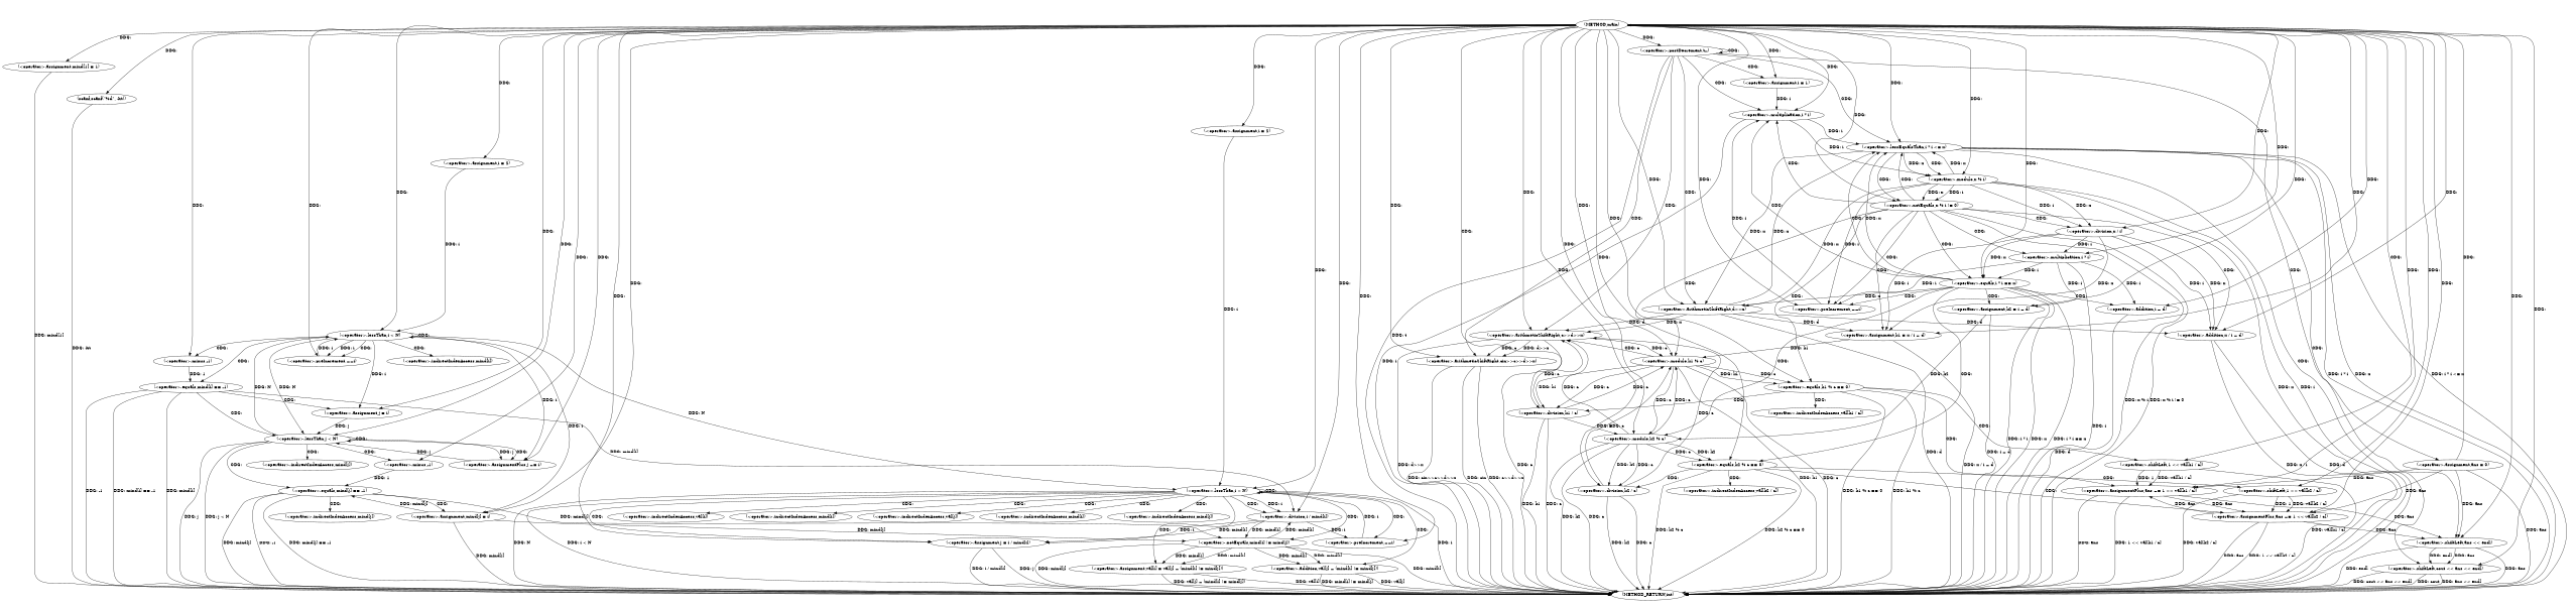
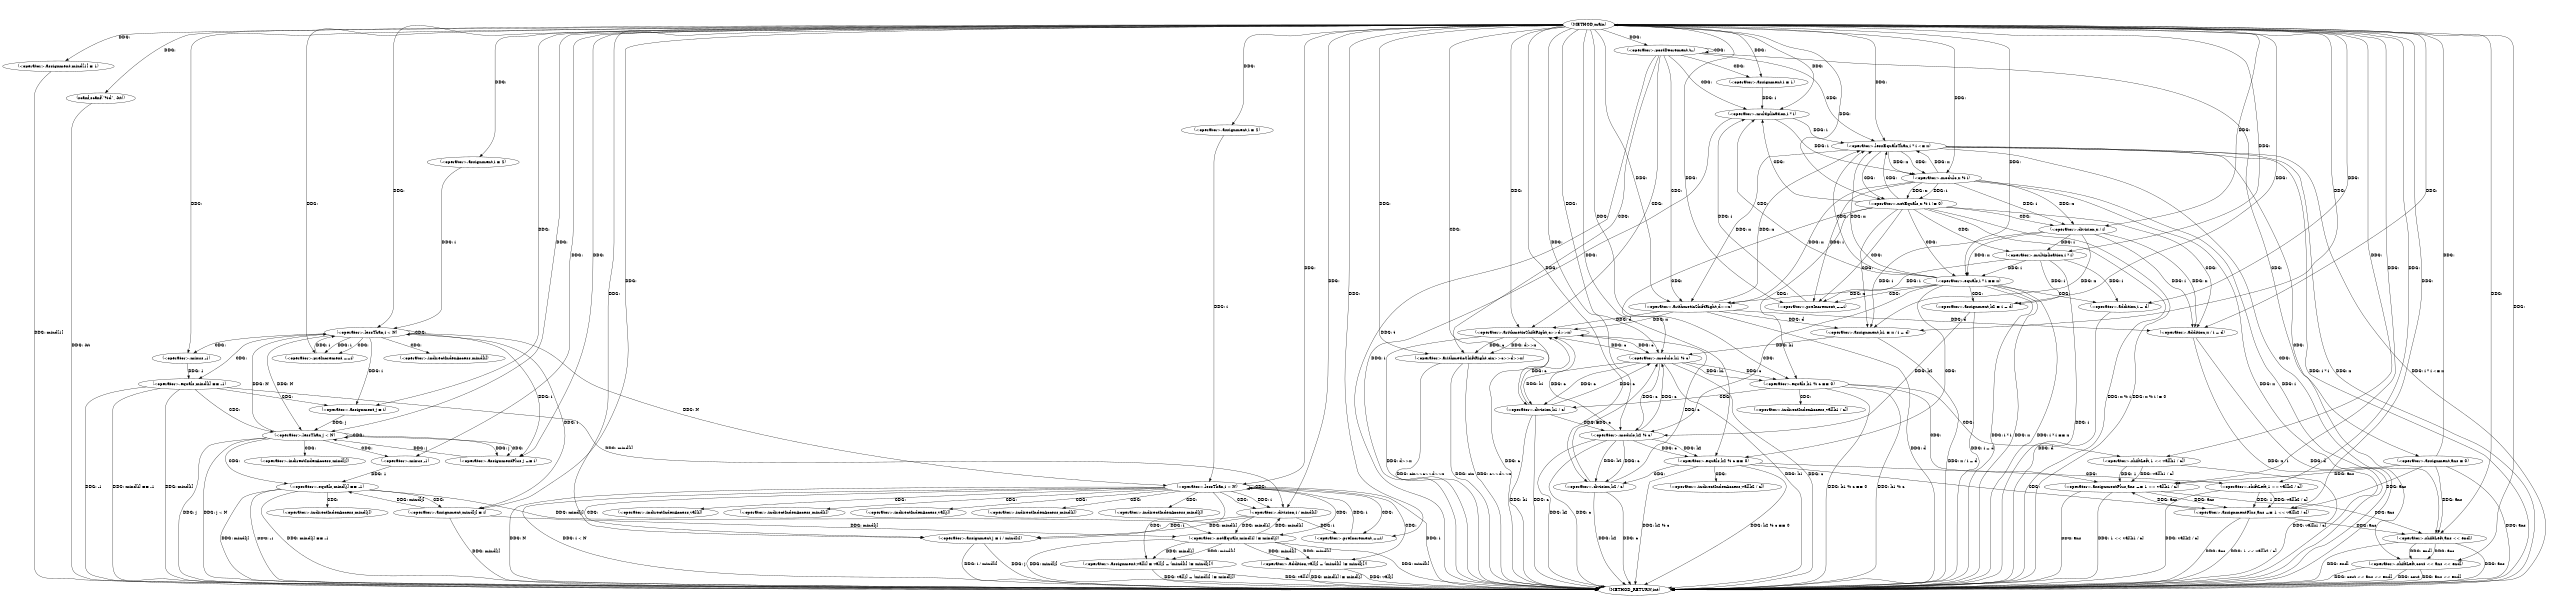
  digraph {
    fontname="DejaVu Serif"
    node [fontname="DejaVu Serif"]
    edge [fontname="DejaVu Serif"]
    n1 [label="(METHOD,main)"]
    n2 [label="(<operator>.assignment,mind[1] = 1)"]
    n3 [label="(scanf,scanf(\"%d\", &t))"]
    n4 [label="(<operator>.assignment,i = 2)"]
    n5 [label="(<operator>.lessThan,i < N)"]
    n6 [label="(<operator>.preIncrement,++i)"]
    n7 [label="(<operator>.assignment,i = 2)"]
    n8 [label="(<operator>.lessThan,i < N)"]
    n9 [label="(<operator>.preIncrement,++i)"]
    n10 [label="(<operator>.postDecrement,t--)"]
    n11 [label="(<operator>.assignment,j = i / mind[i])"]
    n12 [label="(<operator>.arithmeticShiftRight,cin>>c>>d>>x)"]
    n13 [label="(<operator>.shiftLeft,cout << ans << endl)"]
    n14 [label="(<operator>.assignment,j = i)"]
    n15 [label="(<operator>.lessThan,j < N)"]
    n16 [label="(<operator>.assignmentPlus,j += i)"]
    n17 [label="(<operator>.assignment,i = 1)"]
    n18 [label="(<operator>.lessEqualsThan,i * i <= x)"]
    n19 [label="(<operator>.preIncrement,++i)"]
    n20 [label="(<operator>.minus,-1)"]
    n21 [label="(<operator>.assignment,mind[j] = i)"]
    n22 [label="(<operator>.division,i / mind[i])"]
    n23 [label="(<operator>.arithmeticShiftRight,c>>d>>x)"]
    n24 [label="(<operator>.assignment,k1 = x / i + d)"]
    n25 [label="(<operator>.assignment,k2 = i + d)"]
    n26 [label="(<operator>.shiftLeft,ans << endl)"]
    n27 [label="(<operator>.arithmeticShiftRight,d>>x)"]
    n28 [label="(<operator>.multiplication,i * i)"]
    n29 [label="(<operator>.notEquals,x % i != 0)"]
    n30 [label="(<operator>.equals,k1 % c == 0)"]
    n31 [label="(<operator>.assignmentPlus,ans += 1 << val[k1 / c])"]
    n32 [label="(<operator>.equals,i * i == x)"]
    n33 [label="(<operator>.equals,k2 % c == 0)"]
    n34 [label="(<operator>.assignmentPlus,ans += 1 << val[k2 / c])"]
    n35 [label="(<operator>.minus,-1)"]
    n36 [label="(<operator>.addition,x / i + d)"]
    n37 [label="(<operator>.addition,i + d)"]
    n38 [label="(<operator>.modulo,x % i)"]
    n39 [label="(<operator>.division,x / i)"]
    n40 [label="(<operator>.modulo,k1 % c)"]
    n41 [label="(<operator>.shiftLeft,1 << val[k1 / c])"]
    n42 [label="(<operator>.multiplication,i * i)"]
    n43 [label="(<operator>.modulo,k2 % c)"]
    n44 [label="(<operator>.shiftLeft,1 << val[k2 / c])"]
    n45 [label="(<operator>.division,k1 / c)"]
    n46 [label="(<operator>.division,k2 / c)"]
    n47 [label="(METHOD_RETURN,int)"]
    n48 [label="(<operator>.equals,mind[i] == -1)"]
    n49 [label="(<operator>.indirectIndexAccess,mind[i])"]
    n50 [label="(<operator>.assignment,val[i] = val[j] + (mind[i] != mind[j]))"]
    n51 [label="(<operator>.addition,val[j] + (mind[i] != mind[j]))"]
    n52 [label="(<operator>.notEquals,mind[i] != mind[j])"]
    n53 [label="(<operator>.indirectIndexAccess,val[i])"]
    n54 [label="(<operator>.indirectIndexAccess,mind[i])"]
    n55 [label="(<operator>.indirectIndexAccess,val[j])"]
    n56 [label="(<operator>.indirectIndexAccess,mind[i])"]
    n57 [label="(<operator>.indirectIndexAccess,mind[j])"]
    n58 [label="(<operator>.assignment,ans = 0)"]
    n59 [label="(<operator>.equals,mind[j] == -1)"]
    n60 [label="(<operator>.indirectIndexAccess,mind[j])"]
    n61 [label="(<operator>.indirectIndexAccess,val[k1 / c])"]
    n62 [label="(<operator>.indirectIndexAccess,val[k2 / c])"]
    n63 [label="(<operator>.indirectIndexAccess,mind[j])"]
    n1 -> n2 [label="DDG: "]
    n1 -> n3 [label="DDG: "]
    n1 -> n4 [label="DDG: "]
    n1 -> n5 [label="DDG: "]
    n1 -> n6 [label="DDG: "]
    n1 -> n7 [label="DDG: "]
    n1 -> n8 [label="DDG: "]
    n1 -> n9 [label="DDG: "]
    n1 -> n10 [label="DDG: "]
    n1 -> n11 [label="DDG: "]
    n1 -> n12 [label="DDG: "]
    n1 -> n13 [label="DDG: "]
    n1 -> n14 [label="DDG: "]
    n1 -> n15 [label="DDG: "]
    n1 -> n16 [label="DDG: "]
    n1 -> n17 [label="DDG: "]
    n1 -> n18 [label="DDG: "]
    n1 -> n19 [label="DDG: "]
    n1 -> n20 [label="DDG: "]
    n1 -> n21 [label="DDG: "]
    n1 -> n22 [label="DDG: "]
    n1 -> n23 [label="DDG: "]
    n1 -> n24 [label="DDG: "]
    n1 -> n25 [label="DDG: "]
    n1 -> n26 [label="DDG: "]
    n1 -> n27 [label="DDG: "]
    n1 -> n28 [label="DDG: "]
    n1 -> n29 [label="DDG: "]
    n1 -> n30 [label="DDG: "]
    n1 -> n31 [label="DDG: "]
    n1 -> n32 [label="DDG: "]
    n1 -> n33 [label="DDG: "]
    n1 -> n34 [label="DDG: "]
    n1 -> n35 [label="DDG: "]
    n1 -> n36 [label="DDG: "]
    n1 -> n37 [label="DDG: "]
    n1 -> n38 [label="DDG: "]
    n1 -> n39 [label="DDG: "]
    n1 -> n40 [label="DDG: "]
-   n1 -> n41 [label="CDG: "]
+   n1 -> n41 [label="DDG: "]
    n1 -> n42 [label="DDG: "]
    n1 -> n43 [label="DDG: "]
    n1 -> n44 [label="DDG: "]
    n1 -> n45 [label="CDG: "]
    n1 -> n46 [label="DDG: "]
    n2 -> n47 [label="DDG: mind[1]"]
    n3 -> n47 [label="DDG: &t"]
    n4 -> n5 [label="DDG: i"]
    n5 -> n5 [label="CDG: "]
    n5 -> n6 [label="DDG: i"]
    n5 -> n6 [label="CDG: "]
    n5 -> n8 [label="DDG: N"]
    n5 -> n14 [label="DDG: i"]
    n5 -> n15 [label="DDG: N"]
    n5 -> n16 [label="DDG: i"]
    n5 -> n20 [label="CDG: "]
    n5 -> n21 [label="DDG: i"]
    n5 -> n48 [label="CDG: "]
    n5 -> n49 [label="CDG: "]
    n6 -> n5 [label="DDG: i"]
    n7 -> n8 [label="DDG: i"]
    n8 -> n8 [label="CDG: "]
    n8 -> n9 [label="CDG: "]
    n8 -> n11 [label="CDG: "]
    n8 -> n22 [label="DDG: i"]
    n8 -> n22 [label="CDG: "]
    n8 -> n47 [label="DDG: i"]
    n8 -> n47 [label="DDG: N"]
    n8 -> n47 [label="DDG: i < N"]
    n8 -> n50 [label="CDG: "]
    n8 -> n51 [label="CDG: "]
    n8 -> n52 [label="CDG: "]
    n8 -> n53 [label="CDG: "]
    n8 -> n54 [label="CDG: "]
    n8 -> n55 [label="CDG: "]
    n8 -> n56 [label="CDG: "]
    n8 -> n57 [label="CDG: "]
    n9 -> n8 [label="DDG: i"]
    n10 -> n10 [label="CDG: "]
    n10 -> n12 [label="CDG: "]
    n10 -> n17 [label="CDG: "]
    n10 -> n18 [label="CDG: "]
    n10 -> n23 [label="CDG: "]
    n10 -> n27 [label="CDG: "]
    n10 -> n28 [label="CDG: "]
    n10 -> n47 [label="DDG: t"]
    n10 -> n58 [label="CDG: "]
    n11 -> n47 [label="DDG: j"]
    n11 -> n47 [label="DDG: i / mind[i]"]
    n12 -> n47 [label="DDG: c>>d>>x"]
    n12 -> n47 [label="DDG: cin>>c>>d>>x"]
    n12 -> n47 [label="DDG: cin"]
    n13 -> n47 [label="DDG: ans << endl"]
    n13 -> n47 [label="DDG: cout << ans << endl"]
    n13 -> n47 [label="DDG: cout"]
    n14 -> n15 [label="DDG: j"]
    n15 -> n5 [label="DDG: N"]
    n15 -> n15 [label="CDG: "]
    n15 -> n16 [label="DDG: j"]
    n15 -> n16 [label="CDG: "]
    n15 -> n35 [label="CDG: "]
    n15 -> n47 [label="DDG: j"]
    n15 -> n47 [label="DDG: j < N"]
    n15 -> n59 [label="CDG: "]
    n15 -> n60 [label="CDG: "]
    n16 -> n15 [label="DDG: j"]
    n17 -> n28 [label="DDG: i"]
    n18 -> n13 [label="CDG: "]
    n18 -> n26 [label="CDG: "]
    n18 -> n27 [label="DDG: x"]
    n18 -> n29 [label="CDG: "]
    n18 -> n38 [label="DDG: x"]
    n18 -> n38 [label="CDG: "]
    n18 -> n47 [label="DDG: i * i"]
    n18 -> n47 [label="DDG: x"]
    n18 -> n47 [label="DDG: i * i <= x"]
    n19 -> n28 [label="DDG: i"]
    n20 -> n48 [label="DDG: 1"]
    n21 -> n47 [label="DDG: mind[j]"]
    n21 -> n52 [label="DDG: mind[j]"]
    n21 -> n59 [label="DDG: mind[j]"]
    n22 -> n9 [label="DDG: i"]
    n22 -> n11 [label="DDG: mind[i]"]
    n22 -> n11 [label="DDG: i"]
    n22 -> n52 [label="DDG: mind[i]"]
    n23 -> n12 [label="DDG: c"]
    n23 -> n12 [label="DDG: d>>x"]
    n23 -> n40 [label="DDG: c"]
    n23 -> n47 [label="DDG: c"]
    n23 -> n47 [label="DDG: d>>x"]
    n24 -> n40 [label="DDG: k1"]
    n24 -> n47 [label="DDG: x / i + d"]
    n25 -> n43 [label="DDG: k2"]
    n25 -> n47 [label="DDG: i + d"]
    n26 -> n13 [label="DDG: ans"]
    n26 -> n13 [label="DDG: endl"]
    n26 -> n47 [label="DDG: ans"]
    n26 -> n47 [label="DDG: endl"]
    n27 -> n18 [label="DDG: x"]
    n27 -> n23 [label="DDG: d"]
    n27 -> n23 [label="DDG: x"]
    n27 -> n24 [label="DDG: d"]
    n27 -> n36 [label="DDG: d"]
    n27 -> n47 [label="DDG: d"]
    n28 -> n18 [label="DDG: i"]
    n28 -> n38 [label="DDG: i"]
    n28 -> n47 [label="DDG: i"]
    n29 -> n18 [label="CDG: "]
    n29 -> n19 [label="CDG: "]
    n29 -> n24 [label="CDG: "]
    n29 -> n28 [label="CDG: "]
    n29 -> n30 [label="CDG: "]
    n29 -> n32 [label="CDG: "]
    n29 -> n36 [label="CDG: "]
    n29 -> n39 [label="CDG: "]
    n29 -> n40 [label="CDG: "]
    n29 -> n42 [label="CDG: "]
    n29 -> n47 [label="DDG: x % i"]
    n29 -> n47 [label="DDG: x % i != 0"]
    n30 -> n31 [label="CDG: "]
    n30 -> n41 [label="CDG: "]
    n30 -> n45 [label="CDG: "]
    n30 -> n47 [label="DDG: k1 % c"]
    n30 -> n47 [label="DDG: k1 % c == 0"]
    n30 -> n61 [label="CDG: "]
    n31 -> n26 [label="DDG: ans"]
    n31 -> n34 [label="DDG: ans"]
    n31 -> n47 [label="DDG: ans"]
    n31 -> n47 [label="DDG: 1 << val[k1 / c]"]
    n32 -> n18 [label="DDG: x"]
    n32 -> n18 [label="CDG: "]
    n32 -> n19 [label="CDG: "]
    n32 -> n25 [label="CDG: "]
    n32 -> n27 [label="DDG: x"]
    n32 -> n28 [label="CDG: "]
    n32 -> n33 [label="CDG: "]
    n32 -> n37 [label="CDG: "]
    n32 -> n43 [label="CDG: "]
    n32 -> n47 [label="DDG: i * i"]
    n32 -> n47 [label="DDG: x"]
    n32 -> n47 [label="DDG: i * i == x"]
    n33 -> n34 [label="CDG: "]
    n33 -> n44 [label="CDG: "]
    n33 -> n46 [label="CDG: "]
    n33 -> n47 [label="DDG: k2 % c"]
    n33 -> n47 [label="DDG: k2 % c == 0"]
    n33 -> n62 [label="CDG: "]
    n34 -> n26 [label="DDG: ans"]
    n34 -> n31 [label="DDG: ans"]
    n34 -> n47 [label="DDG: ans"]
    n34 -> n47 [label="DDG: 1 << val[k2 / c]"]
    n35 -> n59 [label="DDG: 1"]
    n36 -> n47 [label="DDG: x / i"]
    n36 -> n47 [label="DDG: d"]
    n37 -> n47 [label="DDG: d"]
    n38 -> n18 [label="DDG: x"]
    n38 -> n19 [label="DDG: i"]
    n38 -> n27 [label="DDG: x"]
    n38 -> n29 [label="DDG: i"]
    n38 -> n29 [label="DDG: x"]
    n38 -> n39 [label="DDG: x"]
    n38 -> n39 [label="DDG: i"]
    n38 -> n47 [label="DDG: x"]
    n38 -> n47 [label="DDG: i"]
    n39 -> n24 [label="DDG: i"]
    n39 -> n24 [label="DDG: x"]
    n39 -> n32 [label="DDG: x"]
    n39 -> n36 [label="DDG: i"]
    n39 -> n36 [label="DDG: x"]
    n39 -> n42 [label="DDG: i"]
-   n40 -> n23 [label="CDG: c"]
+   n40 -> n23 [label="DDG: c"]
    n40 -> n30 [label="DDG: c"]
    n40 -> n30 [label="DDG: k1"]
    n40 -> n43 [label="DDG: c"]
    n40 -> n45 [label="DDG: k1"]
    n40 -> n45 [label="DDG: c"]
    n40 -> n47 [label="DDG: k1"]
    n40 -> n47 [label="DDG: c"]
    n41 -> n31 [label="DDG: val[k1 / c]"]
    n41 -> n31 [label="DDG: 1"]
    n41 -> n47 [label="DDG: val[k1 / c]"]
    n42 -> n19 [label="DDG: i"]
    n42 -> n25 [label="DDG: i"]
    n42 -> n32 [label="DDG: i"]
    n42 -> n37 [label="DDG: i"]
    n42 -> n47 [label="DDG: i"]
    n43 -> n23 [label="DDG: c"]
    n43 -> n33 [label="DDG: c"]
    n43 -> n33 [label="DDG: k2"]
    n43 -> n40 [label="DDG: c"]
    n43 -> n46 [label="DDG: k2"]
    n43 -> n46 [label="DDG: c"]
    n43 -> n47 [label="DDG: k2"]
    n43 -> n47 [label="DDG: c"]
    n44 -> n34 [label="DDG: 1"]
    n44 -> n34 [label="DDG: val[k2 / c]"]
    n44 -> n47 [label="DDG: val[k2 / c]"]
    n45 -> n23 [label="DDG: c"]
    n45 -> n40 [label="DDG: c"]
    n45 -> n43 [label="DDG: c"]
    n45 -> n47 [label="DDG: k1"]
    n45 -> n47 [label="DDG: c"]
    n46 -> n23 [label="DDG: c"]
    n46 -> n40 [label="DDG: c"]
    n46 -> n47 [label="DDG: k2"]
    n46 -> n47 [label="DDG: c"]
    n48 -> n14 [label="CDG: "]
    n48 -> n15 [label="CDG: "]
    n48 -> n22 [label="DDG: mind[i]"]
    n48 -> n47 [label="DDG: mind[i]"]
    n48 -> n47 [label="DDG: -1"]
    n48 -> n47 [label="DDG: mind[i] == -1"]
    n50 -> n47 [label="DDG: val[i]"]
    n50 -> n47 [label="DDG: val[j] + (mind[i] != mind[j])"]
    n51 -> n47 [label="DDG: val[j]"]
    n51 -> n47 [label="DDG: mind[i] != mind[j]"]
    n52 -> n22 [label="DDG: mind[i]"]
    n52 -> n47 [label="DDG: mind[i]"]
    n52 -> n47 [label="DDG: mind[j]"]
    n52 -> n50 [label="DDG: mind[j]"]
    n52 -> n50 [label="DDG: mind[i]"]
    n52 -> n51 [label="DDG: mind[j]"]
    n52 -> n51 [label="DDG: mind[i]"]
    n58 -> n1 [label="DDG: "]
    n58 -> n26 [label="DDG: ans"]
    n58 -> n31 [label="DDG: ans"]
    n58 -> n34 [label="DDG: ans"]
    n58 -> n47 [label="DDG: ans"]
    n59 -> n21 [label="CDG: "]
    n59 -> n47 [label="DDG: mind[j]"]
    n59 -> n47 [label="DDG: -1"]
    n59 -> n47 [label="DDG: mind[j] == -1"]
    n59 -> n52 [label="DDG: mind[j]"]
    n59 -> n63 [label="CDG: "]
  }
